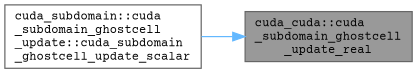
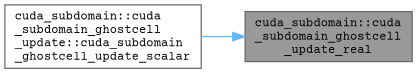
  digraph {
    rankdir=RL
    fontname="Courier Prime"
    node [fontname="Courier Prime" fontsize=10 shape=box style=filled]
-   n1 [color=gray40 fillcolor=grey60 fontcolor=black height=0.2 label="cuda_cuda::cuda\l_subdomain_ghostcell\l_update_real" width=0.4]
+   n1 [color=gray40 fillcolor=grey60 fontcolor=black height=0.2 label="cuda_subdomain::cuda\l_subdomain_ghostcell\l_update_real" width=0.4]
    n2 [color=grey40 fillcolor=white height=0.2 label="cuda_subdomain::cuda\l_subdomain_ghostcell\l_update::cuda_subdomain\l_ghostcell_update_scalar" width=0.4]
    n1 -> n2 [color=steelblue1 dir=back fontname="Courier Prime" fontsize=10 labelfontname=Helvetica labelfontsize=10 style=solid]
  }
